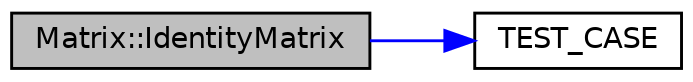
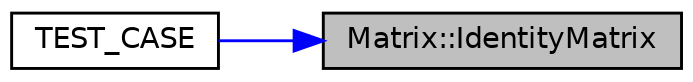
  digraph {
    rankdir=RL
    node [color=black fontname=Helvetica fontsize=10 shape=record style=filled]
    n1 [fillcolor=grey75 fontcolor=black height=0.2 label="Matrix::IdentityMatrix" width=0.4]
    n2 [fillcolor=white height=0.2 label=TEST_CASE width=0.4]
-   n2 -> n1 [color=blue dir=back fontname=Helvetica fontsize=10 labelfontname=Helvetica labelfontsize=10 style=solid]
+   n1 -> n2 [color=blue dir=back fontname=Helvetica fontsize=10 labelfontname=Helvetica labelfontsize=10 style=solid]
  }
